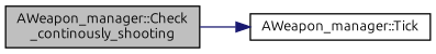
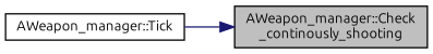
  digraph {
    rankdir=RL
    fontname=Ubuntu
    node [color=black fontname=Ubuntu fontsize=10 shape=record style=filled]
    n1 [fillcolor=grey75 fontcolor=black height=0.2 label="AWeapon_manager::Check\l_continously_shooting" width=0.4]
    n2 [fillcolor=white height=0.2 label="AWeapon_manager::Tick" width=0.4]
-   n2 -> n1 [color=midnightblue dir=back fontname=Ubuntu fontsize=10 labelfontname=Helvetica labelfontsize=10 style=solid]
+   n1 -> n2 [color=midnightblue dir=back fontname=Ubuntu fontsize=10 labelfontname=Helvetica labelfontsize=10 style=solid]
  }
